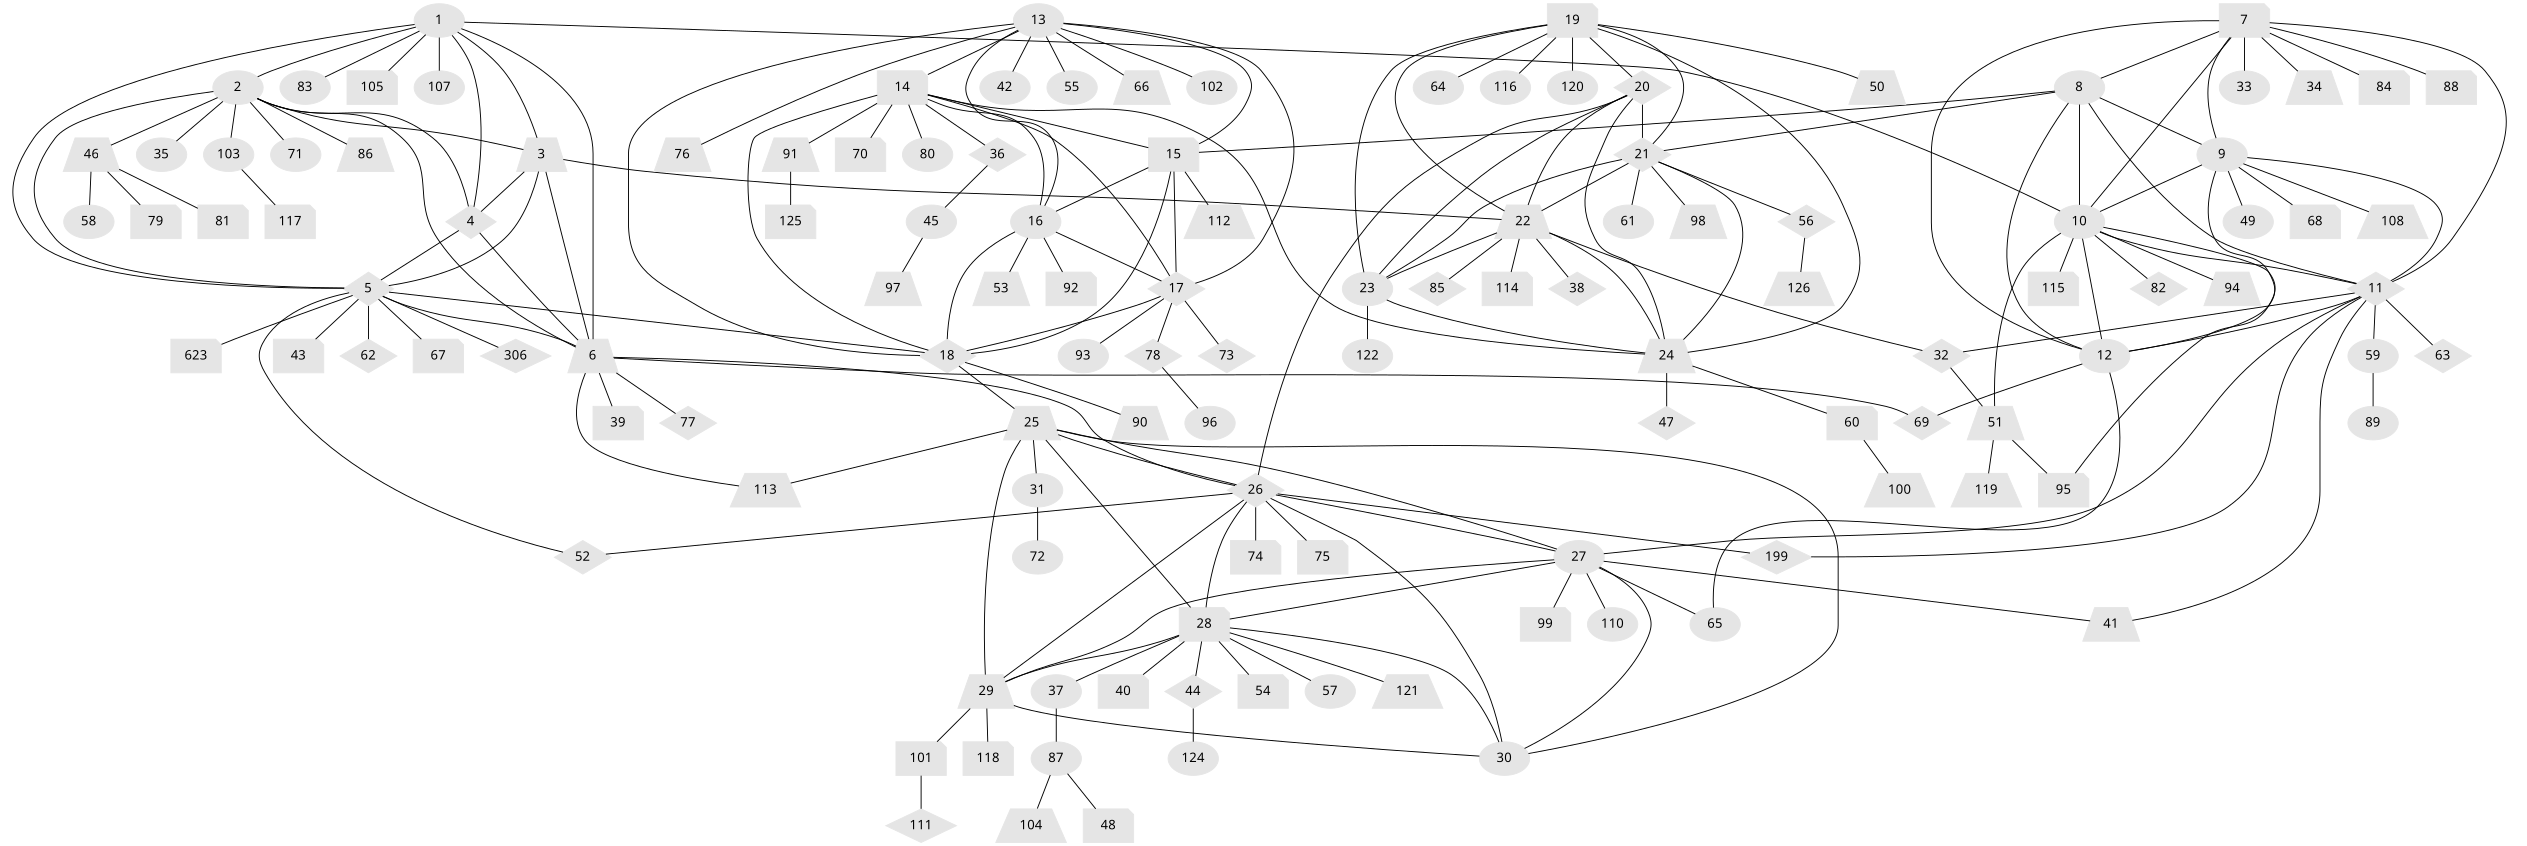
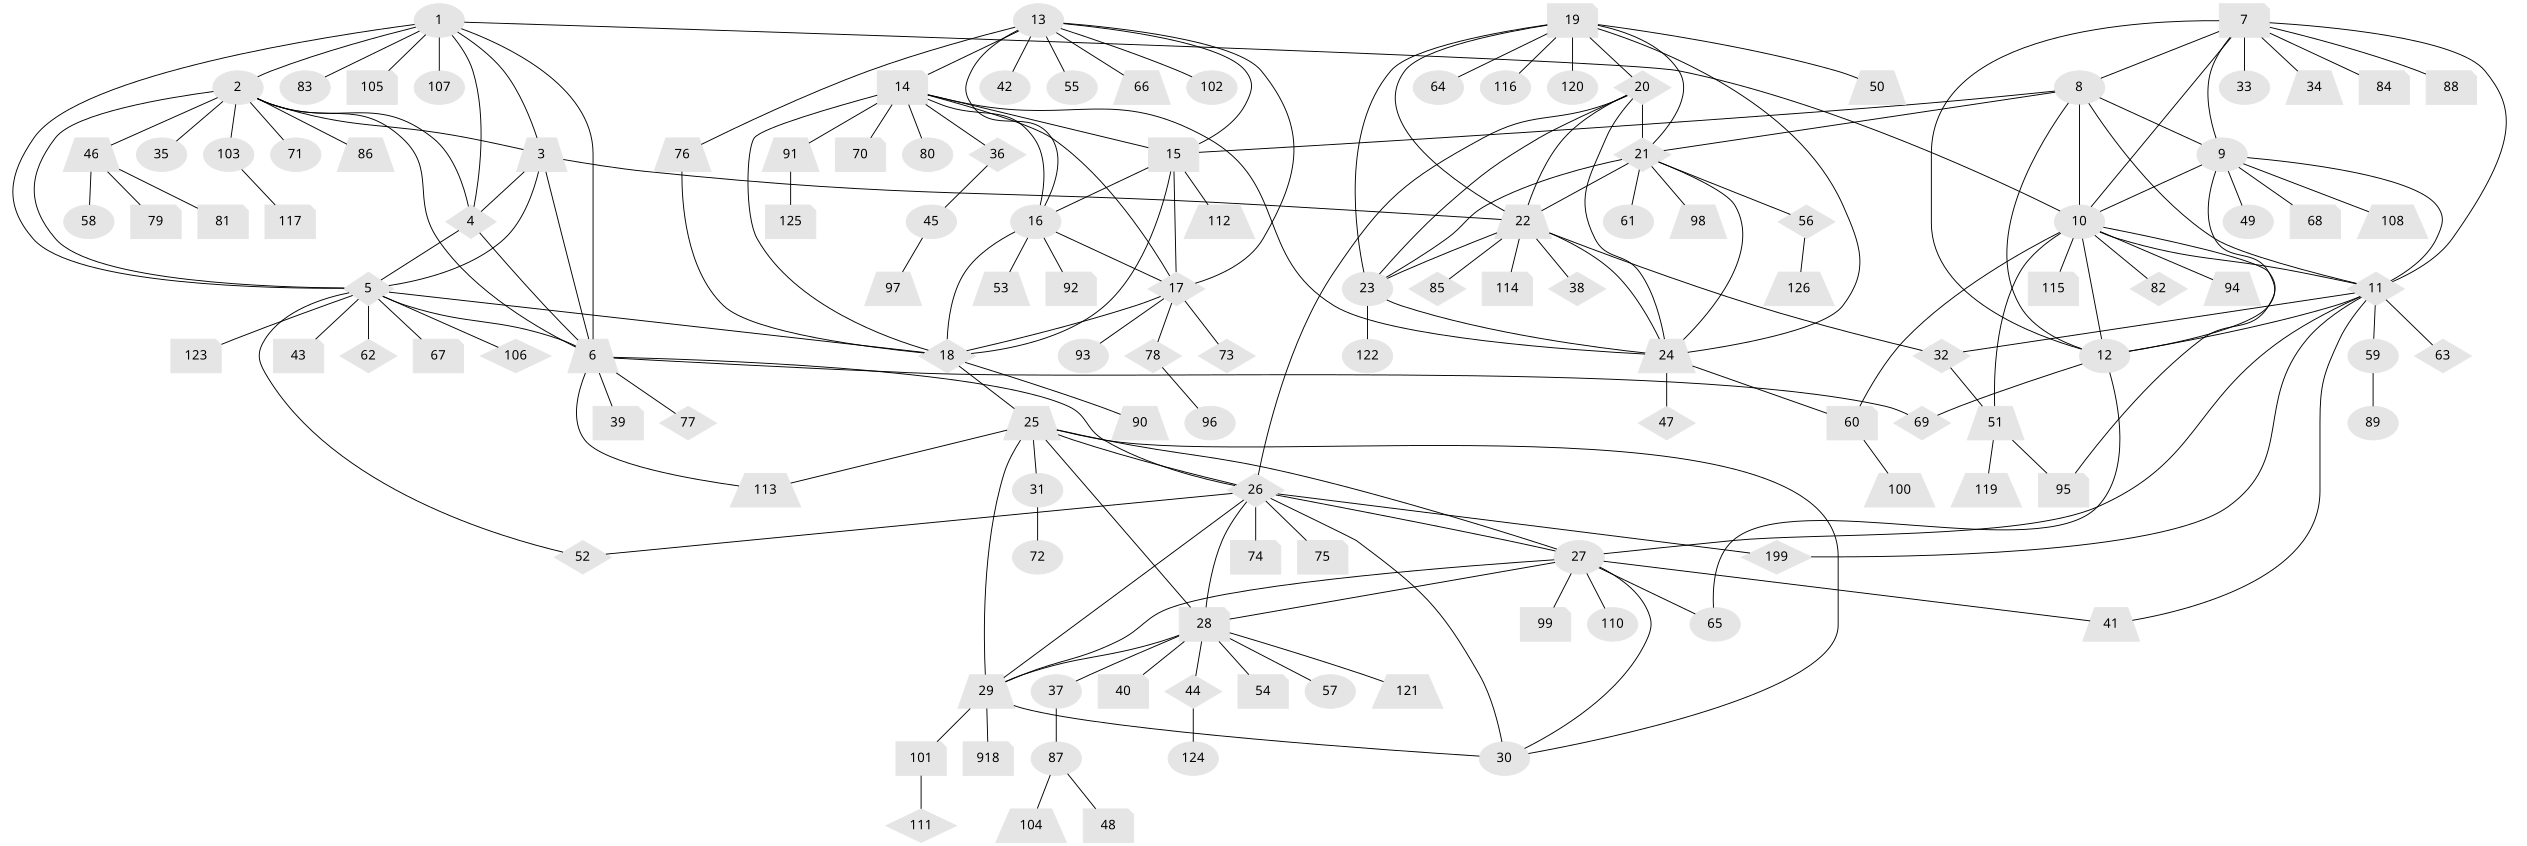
  graph {
    fontname="Noto Sans"
    node [color=gray90 fontname="Noto Sans" shape=ellipse style=filled]
    edge [fontname="Noto Sans"]
    1
    2
    3 [shape=trapezium]
    4 [shape=diamond]
    5 [shape=diamond]
    6 [shape=trapezium]
    10
    83
    105 [shape=note]
    107
    35
    46 [shape=trapezium]
    71
    86 [shape=trapezium]
    103
    22 [shape=trapezium]
    18 [shape=diamond]
    43 [shape=note]
    52 [shape=diamond]
    62 [shape=diamond]
    67 [shape=note]
-   106 [shape=diamond label=306]
-   123 [shape=note label=623]
+   106 [shape=diamond]
+   123 [shape=note]
    26 [shape=diamond]
    39 [shape=note]
    69 [shape=diamond]
    77 [shape=diamond]
    113 [shape=trapezium]
    11 [shape=diamond]
    12
    51 [shape=trapezium]
    60 [shape=note]
    82 [shape=diamond]
    94 [shape=trapezium]
    95 [shape=note]
    115 [shape=note]
    58
    79 [shape=note]
    81 [shape=note]
    117 [shape=note]
    32 [shape=diamond]
    24 [shape=trapezium]
    23
    38 [shape=diamond]
    85 [shape=diamond]
    114 [shape=note]
    25 [shape=trapezium]
    90 [shape=trapezium]
    27
    n50 [label=199 shape=diamond]
    28 [shape=note]
    29 [shape=trapezium]
    30
    74 [shape=note]
    75 [shape=note]
    7 [shape=note]
    8
    9
    33
    34 [shape=trapezium]
    84 [shape=note]
    88 [shape=note]
    15 [shape=note]
    21 [shape=diamond]
    49
    68 [shape=note]
    108 [shape=trapezium]
    41 [shape=trapezium]
    59
    63 [shape=diamond]
    65
    16
    17 [shape=diamond]
    112 [shape=trapezium]
    56 [shape=diamond]
    61
    98 [shape=trapezium]
    119 [shape=trapezium]
    100 [shape=trapezium]
    99 [shape=note]
    110
    89
    13
    14 [shape=note]
    42
    55
    66 [shape=trapezium]
    76 [shape=trapezium]
    102
    36 [shape=diamond]
    70 [shape=note]
    80
    91 [shape=trapezium]
    53 [shape=trapezium]
    92 [shape=note]
    73 [shape=diamond]
    78 [shape=diamond]
    93
    47 [shape=diamond]
    45
    125 [shape=note]
    96
    31
    19 [shape=note]
    20 [shape=diamond]
    50 [shape=trapezium]
    64
    116
    120
    122
    126 [shape=trapezium]
    37
    40 [shape=note]
    44 [shape=diamond]
    54 [shape=note]
    57
    121 [shape=trapezium]
    101 [shape=note]
-   118 [shape=note]
+   118 [shape=note label=918]
    72
    87
    124
    111 [shape=diamond]
    97 [shape=trapezium]
    48 [shape=note]
    104 [shape=trapezium]
    1 -- 2
    1 -- 3
    1 -- 4
    1 -- 5
    1 -- 6
    1 -- 10
    1 -- 83
    1 -- 105
    1 -- 107
    2 -- 3
    2 -- 4
    2 -- 5
    2 -- 6
    2 -- 35
    2 -- 46
    2 -- 71
    2 -- 86
    2 -- 103
    3 -- 4
    3 -- 5
    3 -- 6
    3 -- 22
    4 -- 5
    4 -- 6
    5 -- 6
    5 -- 18
    5 -- 43
    5 -- 52
    5 -- 62
    5 -- 67
    5 -- 106
    5 -- 123
    6 -- 26
    6 -- 39
    6 -- 69
    6 -- 77
    6 -- 113
    10 -- 11
    10 -- 12
    10 -- 51
+   10 -- 60
    10 -- 82
    10 -- 94
    10 -- 95
    10 -- 115
    46 -- 58
    46 -- 79
    46 -- 81
    103 -- 117
    22 -- 32
    22 -- 24
    22 -- 23
    22 -- 38
    22 -- 85
    22 -- 114
    18 -- 25
    18 -- 90
    26 -- 52
    26 -- 27
    26 -- n50
    26 -- 28
    26 -- 29
    26 -- 30
    26 -- 74
    26 -- 75
    11 -- 12
    11 -- 32
    11 -- 27
    11 -- n50
    11 -- 41
    11 -- 59
    11 -- 63
    12 -- 69
    12 -- 65
    51 -- 95
    51 -- 119
    60 -- 100
    32 -- 51
    24 -- 60
    24 -- 47
    23 -- 24
    23 -- 122
    25 -- 26
    25 -- 113
    25 -- 27
    25 -- 28
    25 -- 29
    25 -- 30
    25 -- 31
    27 -- 28
    27 -- 29
    27 -- 30
    27 -- 41
    27 -- 65
    27 -- 99
    27 -- 110
    28 -- 29
-   28 -- 30
    28 -- 37
    28 -- 40
    28 -- 44
    28 -- 54
    28 -- 57
    28 -- 121
    29 -- 30
    29 -- 101
    29 -- 118
    7 -- 10
    7 -- 11
    7 -- 12
    7 -- 8
    7 -- 9
    7 -- 33
    7 -- 34
    7 -- 84
    7 -- 88
    8 -- 10
    8 -- 11
    8 -- 12
    8 -- 9
    8 -- 15
    8 -- 21
    9 -- 10
    9 -- 11
    9 -- 12
    9 -- 49
    9 -- 68
    9 -- 108
    15 -- 18
    15 -- 16
    15 -- 17
    15 -- 112
    21 -- 22
    21 -- 24
    21 -- 23
    21 -- 56
    21 -- 61
    21 -- 98
    59 -- 89
    16 -- 18
    16 -- 17
    16 -- 53
    16 -- 92
    17 -- 18
    17 -- 73
    17 -- 78
    17 -- 93
    56 -- 126
-   13 -- 18
+   76 -- 18
    13 -- 15
    13 -- 16
    13 -- 17
    13 -- 14
    13 -- 42
    13 -- 55
    13 -- 66
    13 -- 76
    13 -- 102
    14 -- 18
    14 -- 24
    14 -- 15
    14 -- 16
    14 -- 17
    14 -- 36
    14 -- 70
    14 -- 80
    14 -- 91
    36 -- 45
    91 -- 125
    78 -- 96
    45 -- 97
    31 -- 72
    19 -- 22
    19 -- 24
    19 -- 23
    19 -- 21
    19 -- 20
    19 -- 50
    19 -- 64
    19 -- 116
    19 -- 120
    20 -- 22
    20 -- 26
    20 -- 24
    20 -- 23
    20 -- 21
    37 -- 87
    44 -- 124
    101 -- 111
    87 -- 48
    87 -- 104
  }
